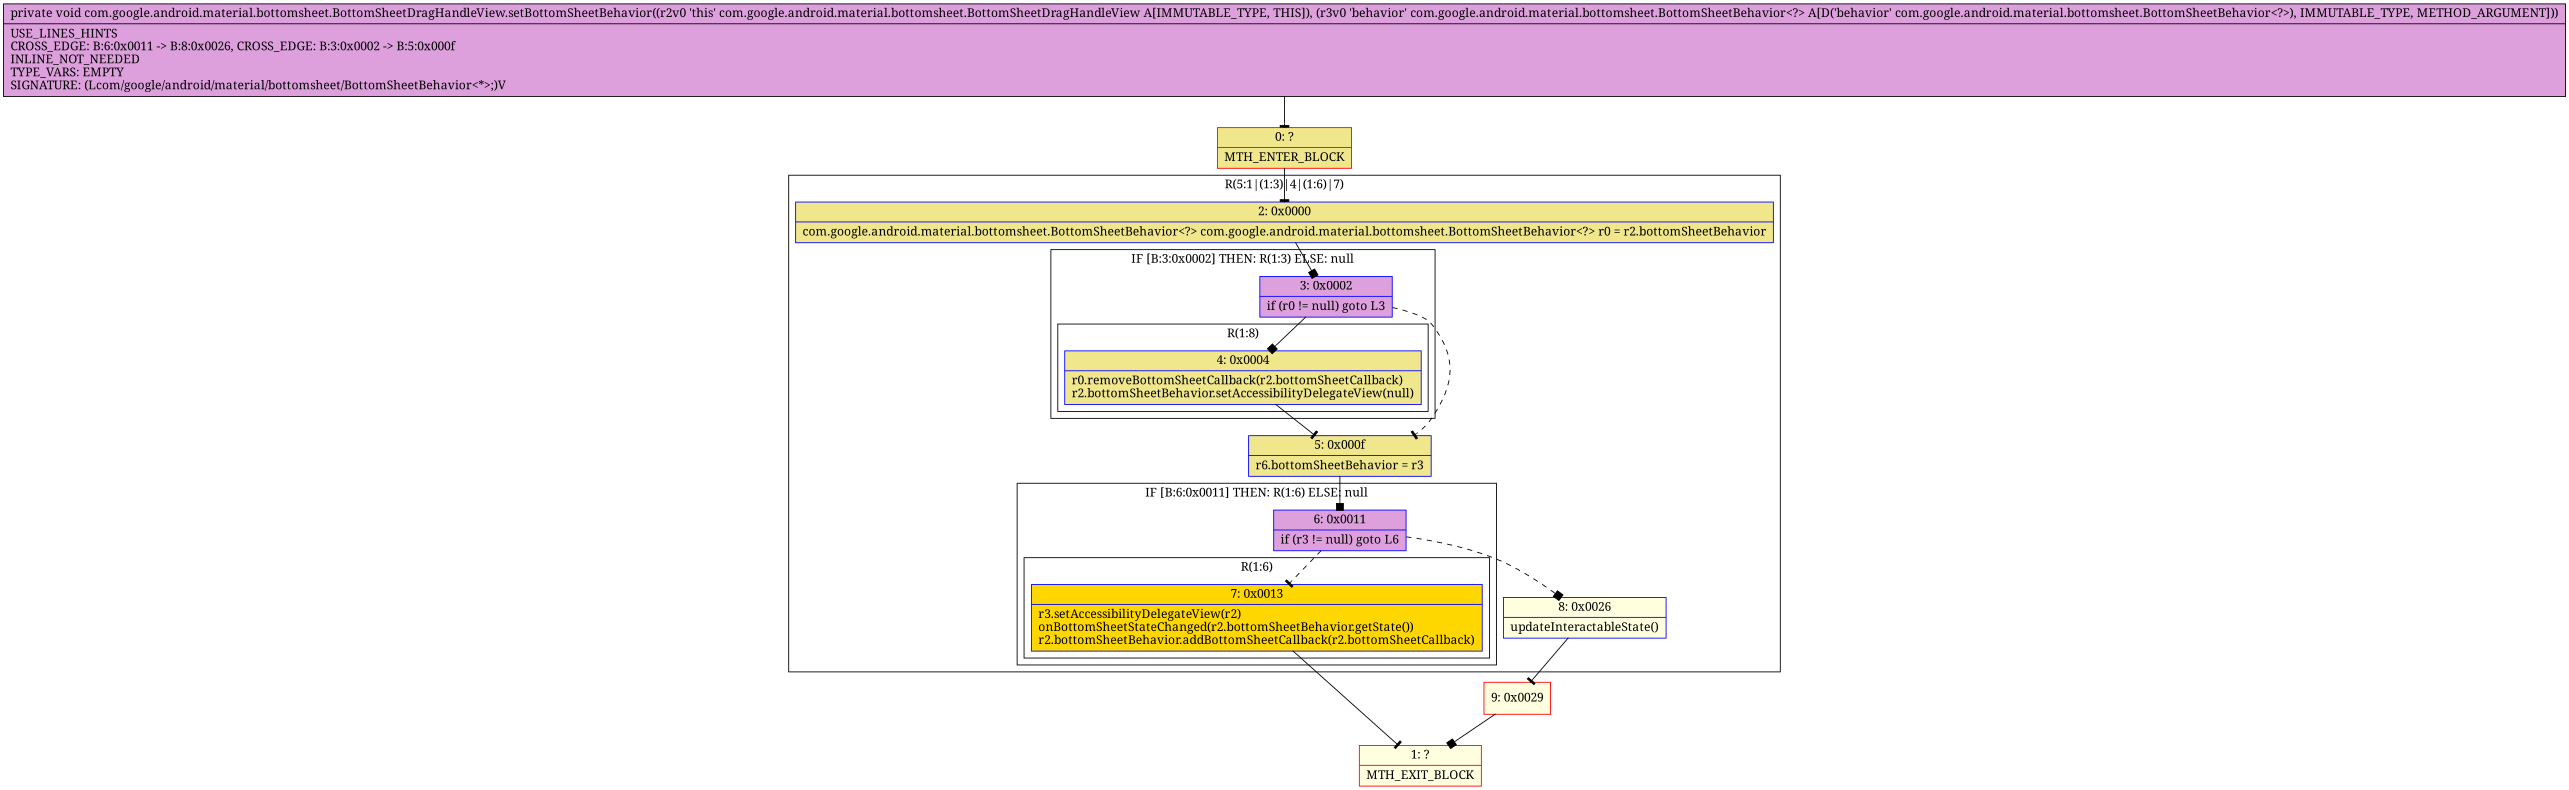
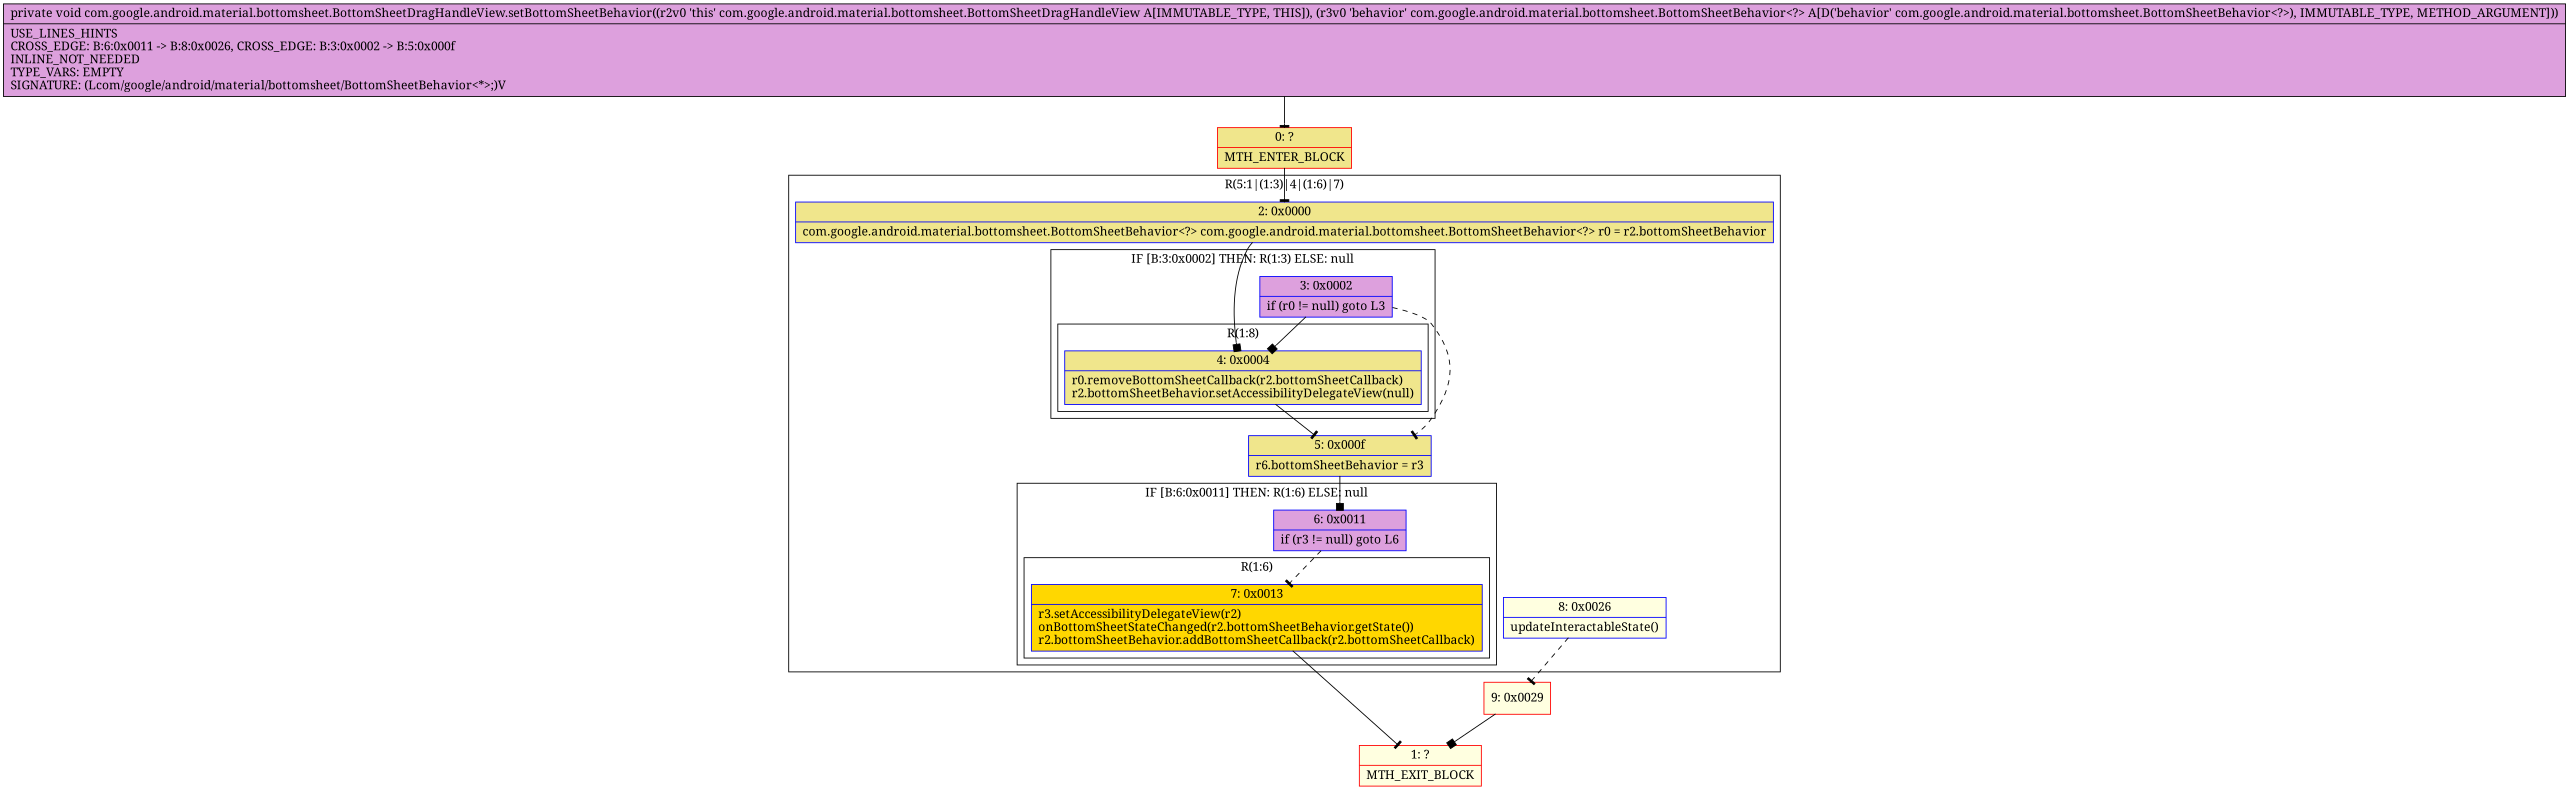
  digraph {
    fontname="Noto Serif"
    node [color=blue fillcolor=khaki fontname="Noto Serif" shape=record style=filled]
    edge [arrowhead=tee fontname="Noto Serif"]
    n1 [label="{4\:\ 0x0004|r0.removeBottomSheetCallback(r2.bottomSheetCallback)\lr2.bottomSheetBehavior.setAccessibilityDelegateView(null)\l}"]
    n2 [fillcolor=plum label="{3\:\ 0x0002|if (r0 != null) goto L3\l}"]
    n3 [fillcolor=gold label="{7\:\ 0x0013|r3.setAccessibilityDelegateView(r2)\lonBottomSheetStateChanged(r2.bottomSheetBehavior.getState())\lr2.bottomSheetBehavior.addBottomSheetCallback(r2.bottomSheetCallback)\l}"]
    n4 [fillcolor=plum label="{6\:\ 0x0011|if (r3 != null) goto L6\l}"]
    n5 [label="{2\:\ 0x0000|com.google.android.material.bottomsheet.BottomSheetBehavior\<?\> com.google.android.material.bottomsheet.BottomSheetBehavior\<?\> r0 = r2.bottomSheetBehavior\l}"]
    n6 [label="{5\:\ 0x000f|r6.bottomSheetBehavior = r3\l}"]
    n7 [fillcolor=lightyellow label="{8\:\ 0x0026|updateInteractableState()\l}"]
    n8 [color=red fillcolor=lightyellow label="{1\:\ ?|MTH_EXIT_BLOCK\l}"]
    n9 [color=red fillcolor=lightyellow label="{9\:\ 0x0029}"]
    n10 [color=red label="{0\:\ ?|MTH_ENTER_BLOCK\l}"]
    n11 [fillcolor=plum label="{private void com.google.android.material.bottomsheet.BottomSheetDragHandleView.setBottomSheetBehavior((r2v0 'this' com.google.android.material.bottomsheet.BottomSheetDragHandleView A[IMMUTABLE_TYPE, THIS]), (r3v0 'behavior' com.google.android.material.bottomsheet.BottomSheetBehavior\<?\> A[D('behavior' com.google.android.material.bottomsheet.BottomSheetBehavior\<?\>), IMMUTABLE_TYPE, METHOD_ARGUMENT]))  | USE_LINES_HINTS\lCROSS_EDGE: B:6:0x0011 \-\> B:8:0x0026, CROSS_EDGE: B:3:0x0002 \-\> B:5:0x000f\lINLINE_NOT_NEEDED\lTYPE_VARS: EMPTY\lSIGNATURE: (Lcom\/google\/android\/material\/bottomsheet\/BottomSheetBehavior\<*\>;)V\l}" color=""]
    subgraph cluster_1 {
      label="R(5:1|(1:3)|4|(1:6)|7)"
      n5
      n6
      n7
      subgraph cluster_2 {
        label="IF [B:3:0x0002] THEN: R(1:3) ELSE: null"
        n2
        subgraph cluster_3 {
          label="R(1:8)"
          n1
        }
      }
      subgraph cluster_4 {
        label="IF [B:6:0x0011] THEN: R(1:6) ELSE: null"
        n4
        subgraph cluster_5 {
          label="R(1:6)"
          n3
        }
      }
    }
    n1 -> n6
    n2 -> n1 [arrowhead=box]
    n2 -> n6 [style=dashed]
    n3 -> n8
    n4 -> n3 [style=dashed]
-   n4 -> n7 [arrowhead=box style=dashed]
-   n5 -> n2 [arrowhead=box]
+   n5 -> n1 [arrowhead=box]
    n6 -> n4 [arrowhead=box]
-   n7 -> n9
+   n7 -> n9 [style=dashed]
    n9 -> n8 [arrowhead=box]
    n10 -> n5
    n11 -> n10
  }
